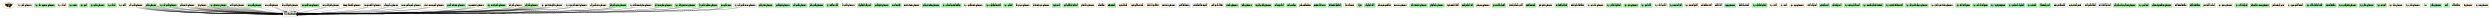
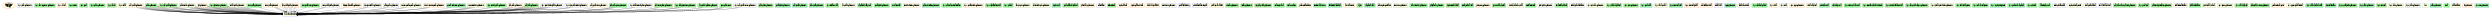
  digraph {
    compound=true
    fontsize=12
    rankdir=TB
    node [color=darkgreen fillcolor=palegreen fontsize=10 shape=box style=filled]
    edge [arrowhead=vee]
    n1 [color=red fillcolor=lightyellow label="Tyge Larsson\nGyllencreutz\n(d.1625)" shape=oval]
    n2 [color=blue fillcolor=lightyellow label="*by 1* Johan Gyllencreutz"]
    n3 [color=brown label="*by 1* Lars (Tygesson) Gyllencreutz"]
    n4 [color=red fillcolor=lightyellow label="*by 1* Marina"]
    n5 [label="*by 2* Kerstin"]
    n6 [color=brown label="*by 2* Anna"]
    n7 [label="*by 2* Johan Gyllencreutz"]
    n8 [color=red label="*by 2* Marina"]
    n9 [fillcolor=lightyellow label="*by 2* Beata"]
    n10 [color=blue fillcolor=lightyellow label="*by 2* Alf Gyllencreutz"]
    n11 [color=red label="Johan Adolf Gyllencreutz"]
    n12 [color=brown fillcolor=lightyellow label="Carl Gustaf Gyllencreutz"]
    n13 [color=blue label="Gustaf Adolf Gyllencreutz"]
    n14 [color=blue label="Carl Gustaf Gyllencreutz"]
    n15 [color=blue label="Carl Gustaf Gyllencreutz"]
    n16 [color=brown label="Johan Gyllencreutz"]
    n17 [color=brown label="*by 1* Elisabet Maria"]
    n18 [color=red label="*by 1* Carl Gustaf Gyllencreutz"]
    n19 [fillcolor=lightyellow label="Johan Fredrik Gyllencreutz"]
    n20 [fillcolor=lightyellow label="Carl Gustaf Gyllencreutz"]
    n21 [color=brown label="Magdalena Sofia Aurora"]
    n22 [label="Gustaf Adolf Gyllencreutz"]
    n23 [label="Lovisa Fredrika"]
    n24 [color=brown fillcolor=lightyellow label="Fredrik Vilhelm Gyllencreutz"]
    n25 [color=blue label="Johan Christoffer Gyllencreutz"]
    n26 [color=red fillcolor=lightyellow label="Alf Gyllencreutz"]
    n27 [label="*by 1* Carolina Christina Elisabet"]
    n28 [color=brown fillcolor=lightyellow label="*by 1* Gustaf Fredrik Gyllencreutz"]
    n29 [color=red label="*by 1* Magdalena Fredrika"]
    n30 [label="*by 1* Johanna"]
    n31 [color=red label="*by 1* Alf Teodor Gyllencreutz"]
    n32 [fillcolor=lightyellow label="Lars August Gyllencreutz"]
    n33 [fillcolor=lightyellow label="Carl Fredrik Tyko Gyllencreutz"]
    n34 [fillcolor=lightyellow label="Edvard Adolf Gyllencreutz"]
    n35 [color=blue label="Sigrid Lovisa"]
    n36 [color=brown label="Gerda Catharina Charlotta"]
    n37 [color=brown fillcolor=lightyellow label="Alf Edvard Gyllencreutz"]
    n38 [color=blue fillcolor=lightyellow label="Tora Elisabet"]
    n39 [color=red label="Ellen Helena"]
    n40 [color=red fillcolor=lightyellow label="Sigrid Charlotta"]
    n41 [label="Knut Gustaf Gyllencreutz"]
    n42 [color=brown fillcolor=lightyellow label="Knut Gustaf Gyllencreutz"]
    n43 [color=red fillcolor=lightyellow label="Carl Gustaf Adolf Gyllencreutz"]
    n44 [color=brown label="Ernst Gustaf Sören Gyllencreutz"]
    n45 [color=red fillcolor=lightyellow label="Sigrid Ingalill Christina"]
    n46 [color=red fillcolor=lightyellow label="Nanna Margit Vallifrid"]
    n47 [color=blue fillcolor=lightyellow label="Knut Gustaf Adolf Gyllencreutz"]
    n48 [color=blue fillcolor=lightyellow label="Bertil Knut Gyllencreutz"]
    n49 [color=blue fillcolor=lightyellow label="Gunilla Elsa Hedvig"]
    n50 [color=red fillcolor=lightyellow label="Alf Börje Maximilian Gyllencreutz"]
    n51 [color=blue fillcolor=lightyellow label="Christina Elisabet Birgitta"]
    n52 [color=blue fillcolor=lightyellow label="Sven Arne Erhard Gyllencreutz"]
    n53 [color=brown fillcolor=lightyellow label="Gunilla Gerda Wallifrid"]
    n54 [color=blue fillcolor=lightyellow label="Claes-Göran Gyllencreutz"]
    n55 [color=brown label="Thomas Gyllencreutz"]
    n56 [color=brown label="Stefan Gyllencreutz"]
    n57 [color=red label="Stig Carl Gustaf Gyllencreutz"]
    n58 [label="Vera Birgit Maria"]
    n59 [fillcolor=lightyellow label="Torsten Gösta Ingemar Gyllencreutz"]
    n60 [label="Lena Constance"]
    n61 [color=red fillcolor=lightyellow label="Thord Werner Ingemar Gyllencreutz"]
    n62 [color=brown fillcolor=lightyellow label="Anna Cecilia Beatrice"]
    n63 [label="Emelie Maria Louise"]
    n64 [color=blue label="Elsa Helena Catharina"]
    n65 [color=brown fillcolor=lightyellow label="Carin Ulla Kerstin"]
    n66 [color=blue label="Gunnar Erik Verner Gyllencreutz"]
    n67 [color=brown label="Maj-Lis"]
    n68 [color=blue label="Margareta Maria"]
    n69 [fillcolor=lightyellow label="Carin Ingeborg Elisabet"]
    n70 [fillcolor=lightyellow label="Ernst Otto Gyllencreutz"]
    n71 [fillcolor=lightyellow label="Yngve Reinhold Gyllencreutz"]
    n72 [label="Edvard Reinhold Gyllencreutz"]
    n73 [label="Alf Hjalmar Gyllencreutz"]
-   n74 [color=red fillcolor=lightyellow label="Sigrid Helena Matilda"]
+   n74 [color=red label="Sigrid Helena Matilda"]
    n75 [label="Berta Amanda Sofia"]
    n76 [color=brown fillcolor=lightyellow label="Axel Georg Gyllencreutz"]
    n77 [color=brown label="Aurore Maria Carolina"]
    n78 [fillcolor=lightyellow label="Christina Johanna Gustava"]
    n79 [label="Emilia Henrietta"]
    n80 [color=blue fillcolor=lightyellow label="Axel Sigfrid Gyllencreutz"]
    n81 [label="Berta Hilda Charlotta"]
    n82 [color=blue fillcolor=lightyellow label="Helena Amanda Elisabet"]
    n83 [fillcolor=lightyellow label="*by 1* Tyko Lars Gyllencreutz"]
    n84 [color=brown label="*by 1* Juliana Magdalena"]
    n85 [color=red label="*by 1* Tyko Gyllencreutz"]
    n86 [color=blue label="*by 1* Anna Maria"]
    n87 [fillcolor=lightyellow label="*by 1* Maria Gustava"]
    n88 [color=blue label="*by 2* Henrietta Sofia"]
    n89 [color=red fillcolor=lightyellow label="*by 2* Christina Amalia"]
    n90 [color=red fillcolor=lightyellow label="Eva Elisabet Ulrika"]
    n91 [color=blue fillcolor=lightyellow label="Beata Maria"]
    n92 [color=blue label="Tyge Gyllencreutz"]
    n93 [color=blue fillcolor=lightyellow label="Catharina Christina"]
    n94 [label="*by 1* Catharina Johanna"]
    n95 [color=red fillcolor=lightyellow label="*by 1* Ulrika"]
    n96 [color=blue fillcolor=lightyellow label="*by 1* Brita"]
    n97 [color=red fillcolor=lightyellow label="*by 2* Tyge Gyllencreutz"]
    n98 [label="*by 2* Fredrik Johan Gyllencreutz"]
    n99 [color=brown fillcolor=lightyellow label="Carl Johan Gyllencreutz"]
    n100 [fillcolor=lightyellow label="Ulrika Margareta"]
    n101 [color=blue label="Christina Lovisa"]
    n102 [color=red label="Charlotta Aurora"]
    n103 [color=red label="Carl Johan Gyllencreutz"]
    n104 [label="*by 1* Hedvig Maria Lovisa"]
    n105 [color=brown label="*by 1* Henrika Charlotta Vilhelmina"]
    n106 [color=red label="*by 1* Christina Elisabet Ulrika"]
    n107 [color=brown label="*by 1* Carl Gustaf Magnus Gyllencreutz"]
    n108 [color=blue fillcolor=lightyellow label="*by 1* Axel Vilhelm Alarik Gyllencreutz"]
    n109 [fillcolor=lightyellow label="*by 1* Alf Carl Axel Vilhelm Gyllencreutz"]
    n110 [color=brown label="*by 1* Elsa Ulrika Aimée"]
    n111 [label="*by 1* Tora Martina Aimée"]
    n112 [color=blue label="*by 1* Sigrid Adèle Aimée"]
    n113 [color=blue label="*by 1* Anna Rosa Margareta"]
    n114 [label="*by 2* Christina"]
    n115 [color=blue fillcolor=lightyellow label="*by 1* Tyko Johan Fredrik Gyllencreutz"]
    n116 [label="Sara Helena Aurora"]
    n117 [color=blue fillcolor=lightyellow label="Hedvig Ulrika Focasa"]
    n118 [color=brown fillcolor=lightyellow label="Carl-Gösta Linus Gyllencreutz"]
    n119 [label="Carl Johan Tycho Gyllencreutz"]
    n120 [fillcolor=lightyellow label="Ingrid Christina Amelie"]
    n121 [color=blue fillcolor=lightyellow label="Linda Anita Katarina"]
    n122 [color=blue fillcolor=lightyellow label="Eva Matilda Carolina"]
    n123 [color=brown label="Carl Johan Marcus Gabriel Gyllencreutz"]
    n124 [color=blue fillcolor=lightyellow label="*by 1* Rikard Henrik Albert Gyllencreutz"]
    n125 [color=red label="Carl Verner Albert Gyllencreutz"]
    n126 [color=brown label="*by 1* Anna Stina"]
    n127 [color=brown label="*by 2* Karl-Tyke Robert Gyllencreutz"]
    n128 [color=brown label="Carl Gerhard Joachim Gyllencreutz"]
    n129 [color=red label="Carl Henrik Alexander Gyllencreutz"]
    n130 [color=blue fillcolor=lightyellow label="Erika Helena Elisabet"]
    n131 [label="Catharina Elisabet"]
    n132 [fillcolor=lightyellow label="Astrid Clara Susanna"]
    n133 [color=brown label="Björn Johan Verner"]
    n134 [fillcolor=lightyellow label="*by 1* Björn Gyllencreutz"]
    n135 [color=brown label="*by 1* Ulla Margareta"]
    n136 [color=blue fillcolor=lightyellow label="*by 2* Carl-Gustaf Werner Gyllencreutz"]
    n137 [color=brown label="Carl Richard Werner Gyllencreutz"]
    n138 [color=red fillcolor=lightyellow label="Anna Rebecca Sophie"]
    n139 [fillcolor=lightyellow label="*by 1* Agnes Amalia Helena"]
    n140 [color=blue label="*by 2* Maria Catharina Ulrika"]
    n141 [color=blue label="Christina Elisabet"]
    n142 [color=brown label="*by 2* Gustaf Adolf Gyllencreutz"]
    n143 [color=blue label="*by 2* Jakob Gyllencreutz"]
    n144 [color=red label="*by 2* Christina"]
    n145 [fillcolor=lightyellow label="*by 2* Lars Gyllencreutz"]
    n146 [color=blue fillcolor=lightyellow label="*by 2* Johan Gyllencreutz"]
    n147 [fillcolor=lightyellow label="a son"]
    n148 [color=blue label="Johan Gyllencreutz"]
    n149 [label=Brita]
    n150 [fillcolor=lightyellow label="Maria Elisabet"]
    n151 [color=red fillcolor=lightyellow label="Alf Gyllencreutz"]
-   n152 [color=blue fillcolor=lightyellow label="*by 2* Per Gyllencreutz"]
+   n152 [color=blue label="*by 2* Per Gyllencreutz"]
    n10 -> n10 [arrowhead=odot]
    n10 -> n10 [arrowhead=odot]
    n10 -> n10 [arrowhead=odot]
    n10 -> n10
    n10 -> n10
    n10 -> n10 [arrowhead=odot]
    n12 -> n10
    n12 -> n10 [arrowhead=odot]
    n12 -> n10
    n12 -> n10 [arrowhead=odot]
    n12 -> n10 [arrowhead=odot]
    n16 -> n10
    n16 -> n10 [arrowhead=odot]
    n16 -> n10 [arrowhead=odot]
    n16 -> n10 [arrowhead=odot]
    n16 -> n10 [arrowhead=odot]
    n16 -> n10
    n16 -> n10 [arrowhead=odot]
    n16 -> n10
    n16 -> n10
    n16 -> n10 [arrowhead=odot]
    n16 -> n10
    n16 -> n10
    n18 -> n10 [arrowhead=odot]
    n18 -> n10 [arrowhead=odot]
    n18 -> n10 [arrowhead=odot]
    n18 -> n10
    n18 -> n10
    n18 -> n10
    n19 -> n10 [arrowhead=odot]
    n19 -> n10
    n19 -> n10 [arrowhead=odot]
    n19 -> n10
    n19 -> n10
    n19 -> n10
    n26 -> n10 [arrowhead=odot]
    n26 -> n10 [arrowhead=odot]
    n26 -> n10
    n26 -> n10
    n26 -> n10 [arrowhead=odot]
    n26 -> n10 [arrowhead=odot]
    n26 -> n10 [arrowhead=odot]
    n26 -> n10 [arrowhead=odot]
    n26 -> n10 [arrowhead=odot]
    n26 -> n10
    n26 -> n10 [arrowhead=odot]
    n26 -> n10 [arrowhead=odot]
    n31 -> n10
    n31 -> n10 [arrowhead=odot]
    n31 -> n10 [arrowhead=odot]
    n31 -> n10
    n31 -> n10
    n31 -> n10
    n31 -> n10 [arrowhead=odot]
    n31 -> n10 [arrowhead=odot]
    n31 -> n10
    n31 -> n10 [arrowhead=odot]
    n31 -> n10 [arrowhead=odot]
    n31 -> n10
    n31 -> n10
    n34 -> n10 [arrowhead=odot]
    n34 -> n10 [arrowhead=odot]
    n34 -> n10
    n34 -> n10
    n34 -> n10 [arrowhead=odot]
    n41 -> n10 [arrowhead=odot]
    n42 -> n10 [arrowhead=odot]
    n42 -> n10
    n42 -> n10
    n43 -> n10
    n43 -> n10
    n43 -> n10
    n43 -> n10 [arrowhead=odot]
    n43 -> n10 [arrowhead=odot]
    n43 -> n10 [arrowhead=odot]
    n43 -> n10
    n43 -> n10
    n43 -> n10
    n43 -> n10
    n44 -> n10 [arrowhead=odot]
    n47 -> n10
    n47 -> n10
    n50 -> n10
    n52 -> n10
    n52 -> n10
    n54 -> n10
    n54 -> n10
    n59 -> n10
    n59 -> n10 [arrowhead=odot]
    n61 -> n10
    n61 -> n10
    n61 -> n10
    n66 -> n10
    n71 -> n10
    n71 -> n10
    n71 -> n10 [arrowhead=odot]
    n71 -> n10
    n71 -> n10
    n98 -> n10
    n98 -> n10
    n99 -> n10
    n99 -> n10
    n99 -> n10
    n99 -> n10 [arrowhead=odot]
    n103 -> n10
    n103 -> n10
    n103 -> n10 [arrowhead=odot]
    n103 -> n10
    n103 -> n10 [arrowhead=odot]
    n103 -> n10
    n103 -> n10 [arrowhead=odot]
    n103 -> n10 [arrowhead=odot]
    n103 -> n10 [arrowhead=odot]
    n108 -> n10 [arrowhead=odot]
    n108 -> n10 [arrowhead=odot]
    n108 -> n10
    n108 -> n10
    n108 -> n10 [arrowhead=odot]
    n108 -> n10
    n115 -> n10
    n115 -> n10 [arrowhead=odot]
    n115 -> n10
    n118 -> n10 [arrowhead=odot]
    n119 -> n10 [arrowhead=odot]
    n119 -> n10
    n119 -> n10 [arrowhead=odot]
    n119 -> n10
    n124 -> n10 [arrowhead=odot]
    n124 -> n10 [arrowhead=odot]
    n125 -> n10 [arrowhead=odot]
    n125 -> n10
    n127 -> n10 [arrowhead=odot]
    n127 -> n10 [arrowhead=odot]
    n127 -> n10 [arrowhead=odot]
    n128 -> n10
    n128 -> n10 [arrowhead=odot]
    n133 -> n10
    n133 -> n10 [arrowhead=odot]
    n133 -> n10
    n136 -> n10 [arrowhead=odot]
    n136 -> n10
  }
